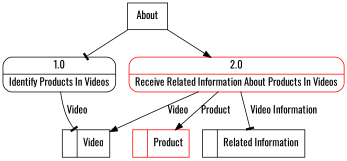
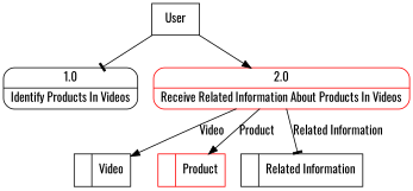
  digraph {
    fontname=Oswald
    node [fontname=Oswald shape=record]
    edge [arrowhead=tee fontname=Oswald]
    n1 [color=red label="<f0>  |<f1> Product "]
    n2 [color=black label="<f0>  |<f1> Video "]
    n3 [label="<f0>  |<f1> Related Information "]
-   n4 [label=About shape=box]
+   n4 [label=User shape=box]
    n5 [label="{<f0> 1.0|<f1> Identify Products In Videos }" shape=Mrecord]
    n6 [color=red label="{<f0> 2.0|<f1> Receive Related Information About Products In Videos }" shape=Mrecord]
    n4 -> n5
    n4 -> n6 [arrowhead=normal]
-   n5 -> n2 [label=Video]
    n6 -> n1 [arrowhead=normal label=Product]
    n6 -> n2 [arrowhead=normal label=Video]
-   n6 -> n3 [label="Video Information"]
+   n6 -> n3 [label="Related Information"]
  }
